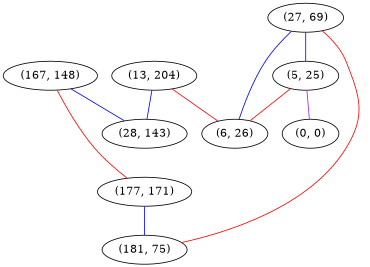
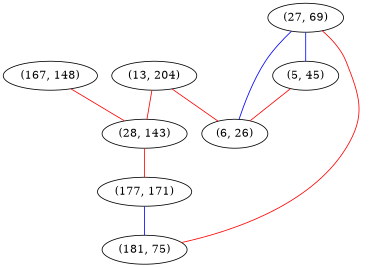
  graph {
    edge [color=red weight=1]
    "(167, 148)"
    "(177, 171)"
    "(28, 143)"
    "(181, 75)"
    "(13, 204)"
    "(6, 26)"
    "(27, 69)"
-   "(5, 25)"
-   "(0, 0)"
-   "(167, 148)" -- "(177, 171)"
-   "(167, 148)" -- "(28, 143)" [color=blue]
+   "(5, 25)" [label="(5, 45)"]
+   "(28, 143)" -- "(177, 171)"
+   "(167, 148)" -- "(28, 143)"
    "(177, 171)" -- "(181, 75)" [color=blue weight=3]
-   "(13, 204)" -- "(28, 143)" [color=blue weight=3]
+   "(13, 204)" -- "(28, 143)" [weight=3]
    "(13, 204)" -- "(6, 26)"
    "(27, 69)" -- "(181, 75)"
    "(27, 69)" -- "(6, 26)" [color=blue weight=3]
    "(27, 69)" -- "(5, 25)" [color=blue weight=3]
    "(5, 25)" -- "(6, 26)"
-   "(5, 25)" -- "(0, 0)" [color=purple weight=4]
  }
